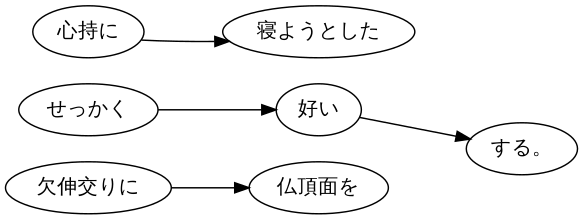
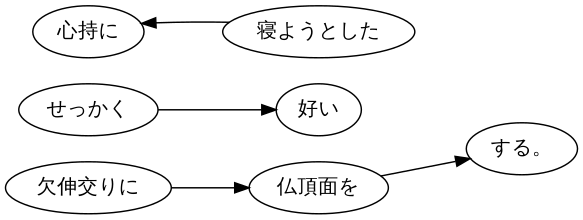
  digraph {
    rankdir=LR
    n1 [label="せっかく"]
    n2 [label="好い"]
    n3 [label="心持に"]
    n4 [label="寝ようとした"]
    n5 [label="する。"]
    n6 [label="欠伸交りに"]
    n7 [label="仏頂面を"]
    n1 -> n2
-   n3 -> n4
+   n4 -> n3
    n6 -> n7
-   n2 -> n5
+   n7 -> n5
  }
